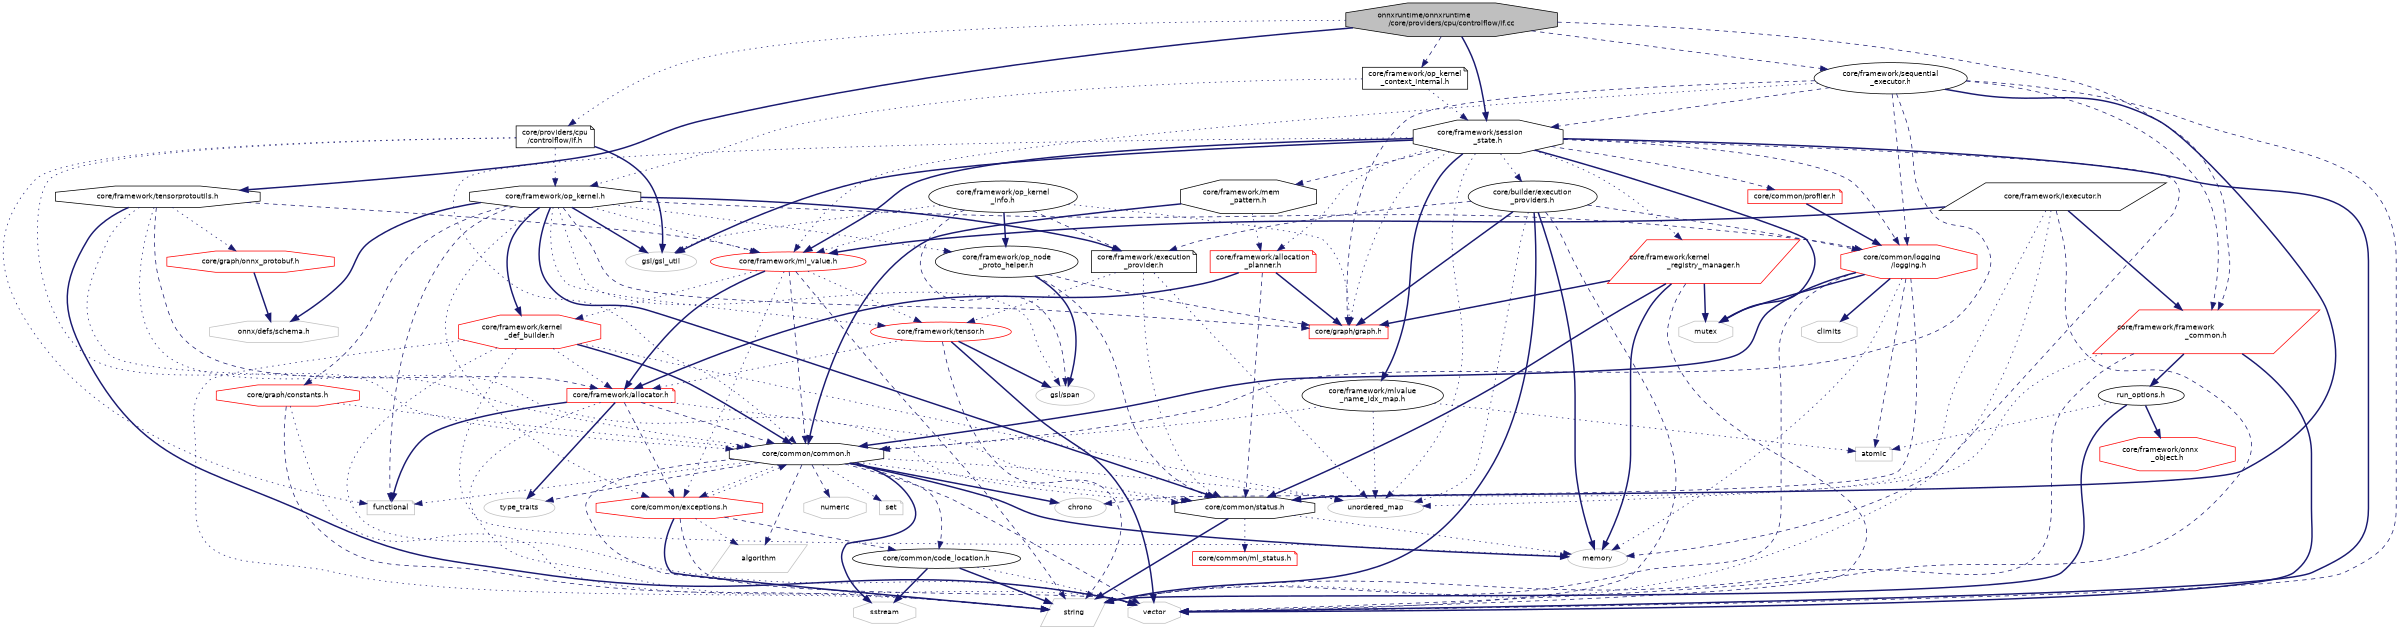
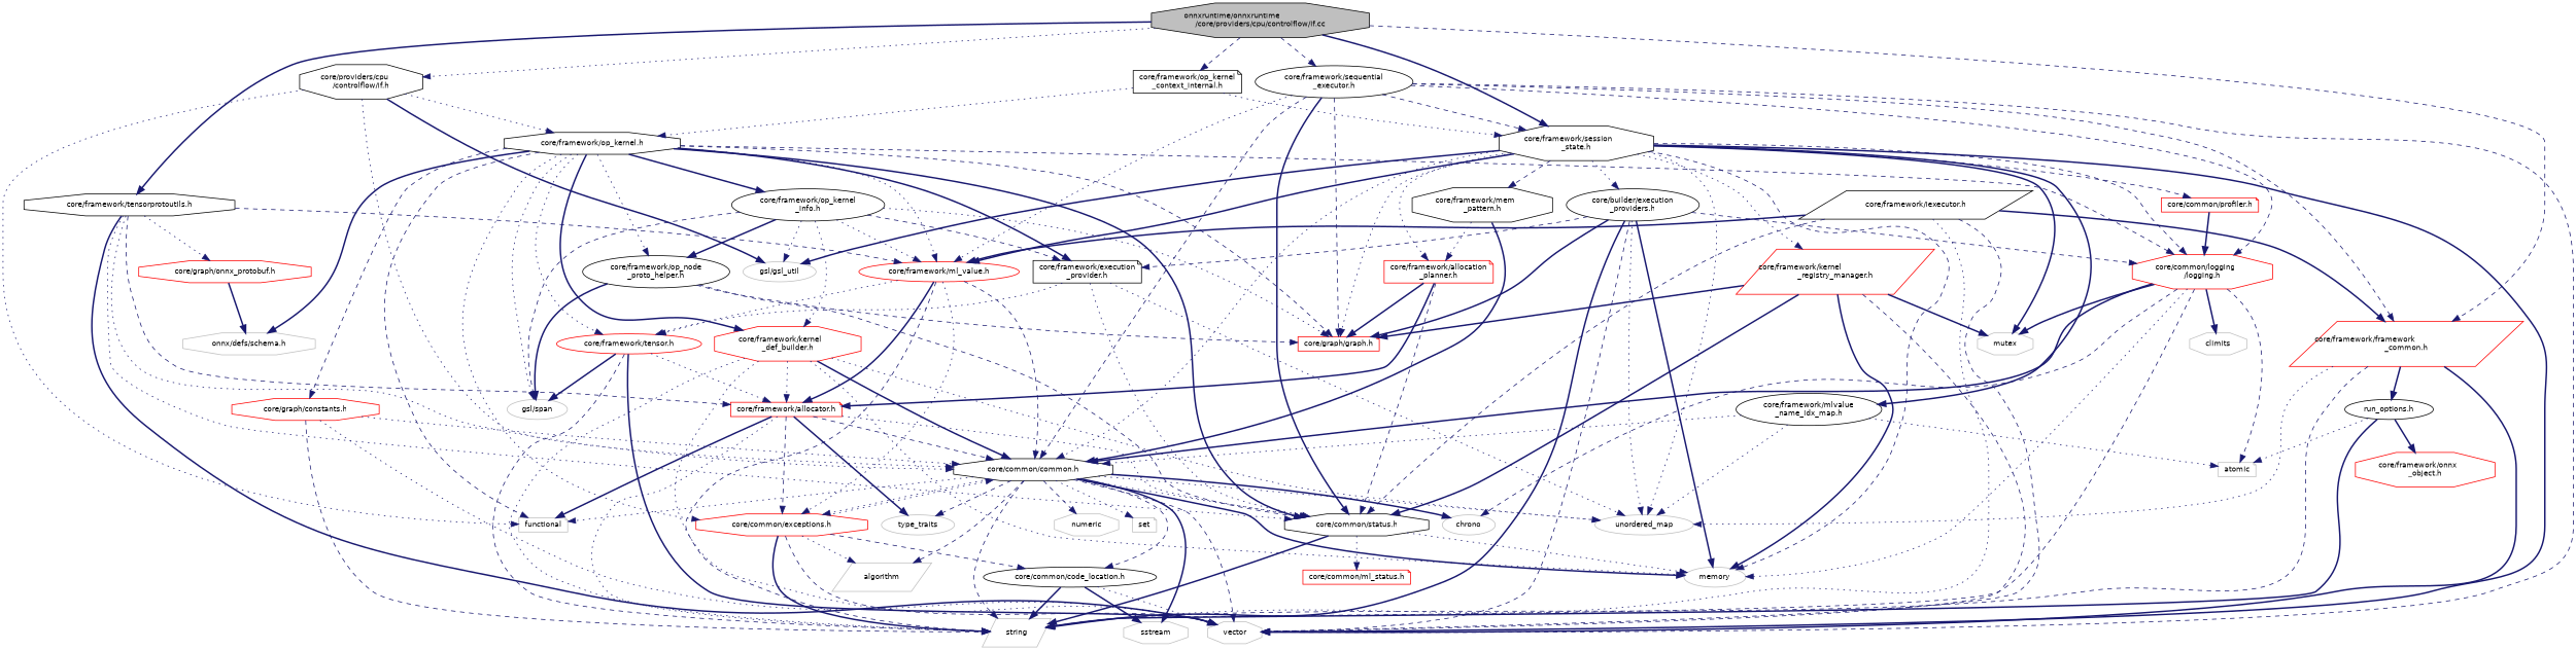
  digraph {
    node [color=black fillcolor=white fontname=Helvetica fontsize=10 shape=octagon style=filled]
    edge [color=midnightblue fontname=Helvetica fontsize=10 labelfontname=Helvetica labelfontsize=10 style=dotted]
    n1 [fillcolor=grey75 fontcolor=black height=0.2 label="onnxruntime/onnxruntime\l/core/providers/cpu/controlflow/if.cc" width=0.4]
-   n2 [height=0.2 label="core/providers/cpu\l/controlflow/if.h" shape=note width=0.4]
+   n2 [height=0.2 label="core/providers/cpu\l/controlflow/if.h" width=0.4]
    n3 [color=red height=0.2 label="core/framework/framework\l_common.h" shape=parallelogram width=0.4]
    n4 [height=0.2 label="core/framework/op_kernel\l_context_internal.h" shape=note width=0.4]
    n5 [height=0.2 label="core/framework/session\l_state.h" width=0.4]
    n6 [height=0.2 label="core/framework/sequential\l_executor.h" shape=ellipse width=0.4]
    n7 [height=0.2 label="core/framework/tensorprotoutils.h" width=0.4]
    n8 [color=grey75 height=0.2 label=functional shape=note width=0.4]
    n9 [color=grey75 height=0.2 label="gsl/gsl_util" shape=ellipse width=0.4]
    n10 [height=0.2 label="core/common/common.h" width=0.4]
    n11 [height=0.2 label="core/framework/op_kernel.h" width=0.4]
    n12 [color=grey75 height=0.2 label=string shape=parallelogram width=0.4]
    n13 [color=grey75 height=0.2 label=unordered_map shape=ellipse width=0.4]
    n14 [color=grey75 height=0.2 label=vector width=0.4]
    n15 [height=0.2 label="run_options.h" shape=ellipse width=0.4]
    n16 [color=grey75 height=0.2 label=memory shape=ellipse width=0.4]
    n17 [color=red height=0.2 label="core/common/logging\l/logging.h" width=0.4]
    n18 [color=red height=0.2 label="core/framework/ml_value.h" shape=ellipse width=0.4]
    n19 [color=red height=0.2 label="core/graph/graph.h" shape=note width=0.4]
    n20 [color=grey75 height=0.2 label=mutex width=0.4]
    n21 [color=red height=0.2 label="core/common/profiler.h" shape=note width=0.4]
    n22 [color=red height=0.2 label="core/framework/allocation\l_planner.h" shape=note width=0.4]
    n23 [height=0.2 label="core/builder/execution\l_providers.h" shape=ellipse width=0.4]
    n24 [color=red height=0.2 label="core/framework/kernel\l_registry_manager.h" shape=parallelogram width=0.4]
    n25 [height=0.2 label="core/framework/mem\l_pattern.h" width=0.4]
    n26 [height=0.2 label="core/framework/mlvalue\l_name_idx_map.h" shape=ellipse width=0.4]
    n27 [height=0.2 label="core/common/status.h" width=0.4]
    n28 [color=red height=0.2 label="core/framework/allocator.h" shape=note width=0.4]
    n29 [color=red height=0.2 label="core/graph/onnx_protobuf.h" width=0.4]
    n30 [color=grey75 height=0.2 label=algorithm shape=parallelogram width=0.4]
    n31 [color=grey75 height=0.2 label=numeric width=0.4]
    n32 [color=grey75 height=0.2 label=set shape=note width=0.4]
    n33 [color=grey75 height=0.2 label=sstream width=0.4]
    n34 [color=grey75 height=0.2 label=type_traits shape=ellipse width=0.4]
    n35 [color=grey75 height=0.2 label=chrono shape=ellipse width=0.4]
    n36 [height=0.2 label="core/common/code_location.h" shape=ellipse width=0.4]
    n37 [color=red height=0.2 label="core/common/exceptions.h" width=0.4]
    n38 [height=0.2 label="core/framework/execution\l_provider.h" shape=note width=0.4]
    n39 [color=red height=0.2 label="core/framework/tensor.h" shape=ellipse width=0.4]
    n40 [color=grey75 height=0.2 label="gsl/span" shape=ellipse width=0.4]
    n41 [color=red height=0.2 label="core/framework/kernel\l_def_builder.h" width=0.4]
    n42 [height=0.2 label="core/framework/op_kernel\l_info.h" shape=ellipse width=0.4]
    n43 [height=0.2 label="core/framework/op_node\l_proto_helper.h" shape=ellipse width=0.4]
    n44 [color=red height=0.2 label="core/graph/constants.h" width=0.4]
    n45 [color=grey75 height=0.2 label="onnx/defs/schema.h" width=0.4]
    n46 [color=red height=0.2 label="core/common/ml_status.h" shape=note width=0.4]
    n47 [color=grey75 height=0.2 label=atomic shape=note width=0.4]
    n48 [color=grey75 height=0.2 label=climits width=0.4]
    n49 [color=red height=0.2 label="core/framework/onnx\l_object.h" width=0.4]
    n50 [height=0.2 label="core/framework/iexecutor.h" shape=parallelogram width=0.4]
    n1 -> n2
    n1 -> n3 [style=dashed]
    n1 -> n4 [style=dashed]
    n1 -> n5 [style=bold]
    n1 -> n6 [style=dashed]
    n1 -> n7 [style=bold]
    n2 -> n8
    n2 -> n9 [style=bold]
    n2 -> n10
    n2 -> n11
    n3 -> n12 [style=dashed]
    n3 -> n13
    n3 -> n14 [style=bold]
    n3 -> n15 [style=bold]
    n4 -> n5
    n4 -> n11
    n5 -> n9 [style=bold]
    n5 -> n10
    n5 -> n13
    n5 -> n14 [style=bold]
    n5 -> n16 [style=dashed]
    n5 -> n17 [style=dashed]
    n5 -> n18 [style=bold]
    n5 -> n19
    n5 -> n20 [style=bold]
    n5 -> n21 [style=dashed]
    n5 -> n22
    n5 -> n23
    n5 -> n24
    n5 -> n25 [style=dashed]
    n5 -> n26 [style=bold]
    n6 -> n3 [style=dashed]
    n6 -> n5 [style=dashed]
    n6 -> n10 [style=dashed]
    n6 -> n14 [style=dashed]
    n6 -> n17 [style=dashed]
    n6 -> n18
    n6 -> n19 [style=dashed]
    n6 -> n27 [style=bold]
    n7 -> n10
    n7 -> n14 [style=bold]
    n7 -> n18 [style=dashed]
    n7 -> n27
    n7 -> n28 [style=dashed]
    n7 -> n29
    n10 -> n8
    n10 -> n12 [style=dashed]
    n10 -> n13
    n10 -> n14 [style=dashed]
    n10 -> n16 [style=bold]
    n10 -> n27
    n10 -> n30 [style=dashed]
    n10 -> n31 [style=dashed]
    n10 -> n32
    n10 -> n33 [style=bold]
    n10 -> n34 [style=dashed]
    n10 -> n35 [style=bold]
    n10 -> n36 [style=dashed]
    n10 -> n37
    n11 -> n8 [style=dashed]
    n11 -> n17 [style=dashed]
    n11 -> n18
    n11 -> n19 [style=dashed]
    n11 -> n27 [style=bold]
    n11 -> n37
    n11 -> n38 [style=bold]
    n11 -> n39
    n11 -> n40
    n11 -> n41 [style=bold]
-   n11 -> n9 [style=bold]
+   n11 -> n42 [style=bold]
    n11 -> n43
    n11 -> n44 [style=dashed]
    n11 -> n45 [style=bold]
    n15 -> n12 [style=bold]
    n15 -> n47
    n15 -> n49 [style=bold]
    n17 -> n10 [style=bold]
    n17 -> n12 [style=dashed]
    n17 -> n16
    n17 -> n20 [style=bold]
    n17 -> n35 [style=dashed]
    n17 -> n47 [style=dashed]
    n17 -> n48 [style=bold]
    n18 -> n10 [style=dashed]
    n18 -> n12 [style=dashed]
    n18 -> n28 [style=bold]
    n18 -> n37
    n18 -> n39
    n21 -> n17 [style=bold]
    n22 -> n19 [style=bold]
    n22 -> n27 [style=dashed]
    n22 -> n28 [style=bold]
    n23 -> n12 [style=bold]
    n23 -> n13
    n23 -> n14 [style=dashed]
    n23 -> n16 [style=bold]
    n23 -> n17 [style=dashed]
    n23 -> n19 [style=bold]
    n23 -> n38 [style=dashed]
    n24 -> n14 [style=dashed]
    n24 -> n16 [style=bold]
    n24 -> n19 [style=bold]
    n24 -> n20 [style=bold]
    n24 -> n27 [style=bold]
    n25 -> n10 [style=bold]
    n25 -> n22
    n26 -> n10
    n26 -> n13
    n26 -> n47
    n27 -> n12 [style=bold]
    n27 -> n16
    n27 -> n46
    n28 -> n8 [style=bold]
    n28 -> n10 [style=dashed]
    n28 -> n12
    n28 -> n27
    n28 -> n34 [style=bold]
    n28 -> n37 [style=dashed]
    n29 -> n45 [style=bold]
    n36 -> n12 [style=bold]
    n36 -> n14
    n36 -> n33 [style=bold]
    n37 -> n10
    n37 -> n12 [style=bold]
    n37 -> n14 [style=dashed]
    n37 -> n30
    n37 -> n36 [style=dashed]
    n38 -> n13
    n38 -> n27
    n38 -> n39
    n39 -> n12 [style=dashed]
    n39 -> n14 [style=bold]
    n39 -> n28
    n39 -> n40 [style=bold]
    n41 -> n10 [style=bold]
    n41 -> n12
    n41 -> n13
    n41 -> n14
    n41 -> n16
    n41 -> n28
    n42 -> n9
    n42 -> n18
    n42 -> n19
    n42 -> n38 [style=dashed]
    n42 -> n40 [style=dashed]
-   n18 -> n41
+   n42 -> n41
    n42 -> n43 [style=bold]
    n43 -> n19 [style=dashed]
    n43 -> n27 [style=dashed]
    n43 -> n40 [style=bold]
    n44 -> n10
    n44 -> n12 [style=dashed]
    n44 -> n14
    n50 -> n3 [style=bold]
    n50 -> n12
    n50 -> n14 [style=dashed]
    n50 -> n18 [style=bold]
-   n50 -> n27
+   n50 -> n27 [style=dashed]
  }
